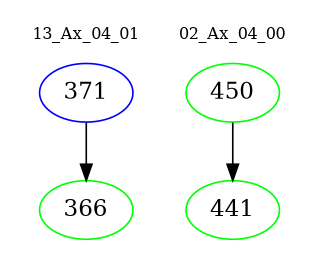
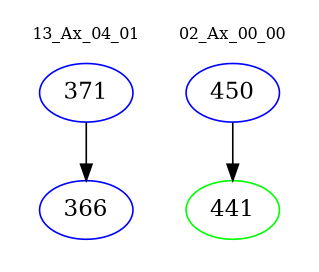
  digraph {
    node [color=blue]
    edge [color=black]
    n1 [label=371]
-   n2 [color=green label=366]
-   n3 [color=green label=450]
+   n2 [label=366]
+   n3 [label=450]
    n4 [color=green label=441]
    subgraph cluster_1 {
      color=white
      fontsize=10
      label="13_Ax_04_01"
      n1
      n2
    }
    subgraph cluster_2 {
      color=white
      fontsize=10
-     label="02_Ax_04_00"
+     label="02_Ax_00_00"
      n3
      n4
    }
    n1 -> n2
    n3 -> n4
  }
